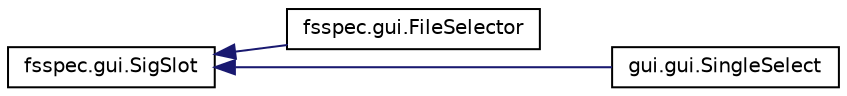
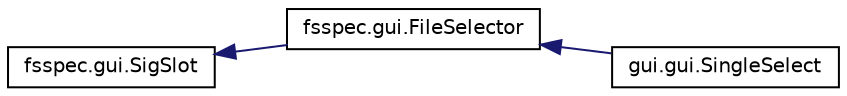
  digraph {
    rankdir=LR
    node [color=black fillcolor=white fontname=Helvetica fontsize=10 shape=record style=filled]
    edge [color=midnightblue dir=back fontname=Helvetica fontsize=10 labelfontname=Helvetica labelfontsize=10 style=solid]
    n1 [height=0.2 label="fsspec.gui.SigSlot" width=0.4]
    n2 [height=0.2 label="fsspec.gui.FileSelector" width=0.4]
    n3 [height=0.2 label="gui.gui.SingleSelect" width=0.4]
    n1 -> n2
-   n1 -> n3
+   n2 -> n3
  }
